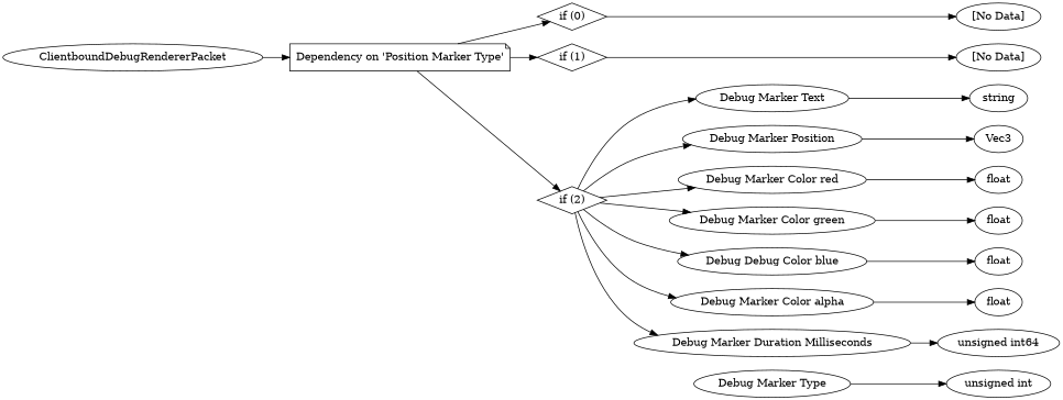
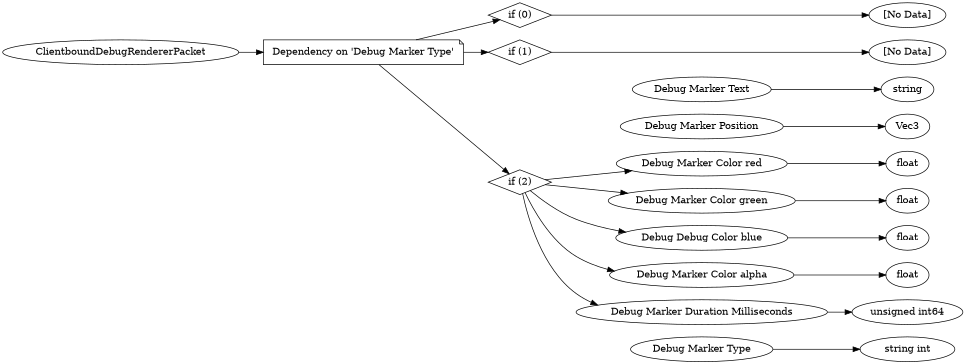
  digraph {
    rankdir=LR
-   n1 [label="unsigned int"]
+   n1 [label="string int"]
    n2 [label="[No Data]"]
    n3 [label="[No Data]"]
    n4 [label=string]
    n5 [label=Vec3]
    n6 [label=float]
    n7 [label=float]
    n8 [label=float]
    n9 [label=float]
    n10 [label="unsigned int64"]
    n11 [label=ClientboundDebugRendererPacket]
-   n12 [label="Dependency on 'Position Marker Type'" shape=note]
+   n12 [label="Dependency on 'Debug Marker Type'" shape=note]
    n13 [label="Debug Marker Type"]
    n14 [label="if (0)" shape=diamond]
    n15 [label="if (1)" shape=diamond]
    n16 [label="if (2)" shape=diamond]
    n17 [label="Debug Marker Text"]
    n18 [label="Debug Marker Position"]
    n19 [label="Debug Marker Color red"]
    n20 [label="Debug Marker Color green"]
    n21 [label="Debug Debug Color blue"]
    n22 [label="Debug Marker Color alpha"]
    n23 [label="Debug Marker Duration Milliseconds"]
    subgraph sub_1 {
      rank=max
      n1
      n2
      n3
      n4
      n5
      n6
      n7
      n8
      n9
      n10
    }
    n11 -> n12
    n12 -> n14
    n12 -> n15
    n12 -> n16
    n13 -> n1
    n14 -> n2
    n15 -> n3
-   n16 -> n17
-   n16 -> n18
    n16 -> n19
    n16 -> n20
    n16 -> n21
    n16 -> n22
    n16 -> n23
    n17 -> n4
    n18 -> n5
    n19 -> n6
    n20 -> n7
    n21 -> n8
    n22 -> n9
    n23 -> n10
  }
